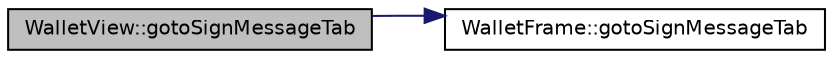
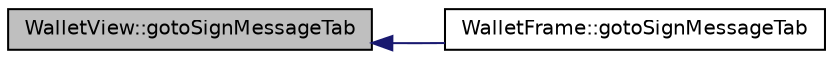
  digraph {
    rankdir=LR
    node [color=black fontname=Helvetica fontsize=10 shape=record style=filled]
    n1 [fillcolor=grey75 fontcolor=black height=0.2 label="WalletView::gotoSignMessageTab" width=0.4]
    n2 [fillcolor=white height=0.2 label="WalletFrame::gotoSignMessageTab" width=0.4]
-   n2 -> n1 [color=midnightblue dir=back fontname=Helvetica fontsize=10 labelfontname=Helvetica labelfontsize=10 style=solid]
+   n1 -> n2 [color=midnightblue dir=back fontname=Helvetica fontsize=10 labelfontname=Helvetica labelfontsize=10 style=solid]
  }
